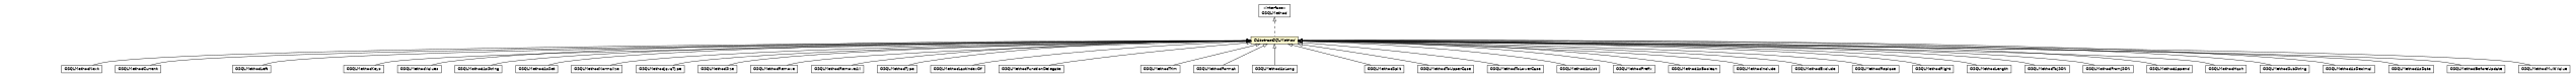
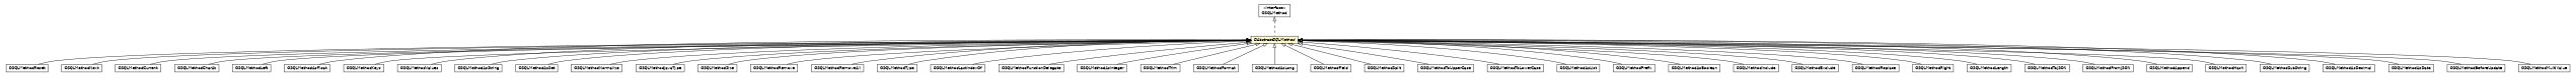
  digraph {
    nodesep=0.25
    ranksep=0.5
    node [fontcolor=black fontname=Helvetica fontsize=10.0 shape=plaintext]
    edge [arrowtail=empty dir=back fontname=Helvetica fontsize=10 headport=p labelfontname=Helvetica labelfontsize=10 tailport=p]
+   n1 [label=<<table title="com.orientechnologies.orient.core.sql.method.sequence.OSQLMethodReset" border="0" cellborder="1" cellspacing="0" cellpadding="2" port="p" href="../sequence/OSQLMethodReset.html"> 		<tr><td><table border="0" cellspacing="0" cellpadding="1"> <tr><td align="center" balign="center"> OSQLMethodReset </td></tr> 		</table></td></tr> 		</table>>]
    n2 [label=<<table title="com.orientechnologies.orient.core.sql.method.sequence.OSQLMethodNext" border="0" cellborder="1" cellspacing="0" cellpadding="2" port="p" href="../sequence/OSQLMethodNext.html"> 		<tr><td><table border="0" cellspacing="0" cellpadding="1"> <tr><td align="center" balign="center"> OSQLMethodNext </td></tr> 		</table></td></tr> 		</table>>]
    n3 [label=<<table title="com.orientechnologies.orient.core.sql.method.sequence.OSQLMethodCurrent" border="0" cellborder="1" cellspacing="0" cellpadding="2" port="p" href="../sequence/OSQLMethodCurrent.html"> 		<tr><td><table border="0" cellspacing="0" cellpadding="1"> <tr><td align="center" balign="center"> OSQLMethodCurrent </td></tr> 		</table></td></tr> 		</table>>]
+   n4 [label=<<table title="com.orientechnologies.orient.core.sql.method.OSQLMethodCharAt" border="0" cellborder="1" cellspacing="0" cellpadding="2" port="p" href="../OSQLMethodCharAt.html"> 		<tr><td><table border="0" cellspacing="0" cellpadding="1"> <tr><td align="center" balign="center"> OSQLMethodCharAt </td></tr> 		</table></td></tr> 		</table>>]
    n5 [label=<<table title="com.orientechnologies.orient.core.sql.method.OSQLMethod" border="0" cellborder="1" cellspacing="0" cellpadding="2" port="p" href="../OSQLMethod.html"> 		<tr><td><table border="0" cellspacing="0" cellpadding="1"> <tr><td align="center" balign="center"> &#171;interface&#187; </td></tr> <tr><td align="center" balign="center"> OSQLMethod </td></tr> 		</table></td></tr> 		</table>>]
    n6 [label=<<table title="com.orientechnologies.orient.core.sql.method.misc.OAbstractSQLMethod" border="0" cellborder="1" cellspacing="0" cellpadding="2" port="p" bgcolor="lemonChiffon" href="./OAbstractSQLMethod.html"> 		<tr><td><table border="0" cellspacing="0" cellpadding="1"> <tr><td align="center" balign="center"><font face="Helvetica-Oblique"> OAbstractSQLMethod </font></td></tr> 		</table></td></tr> 		</table>>]
    n7 [label=<<table title="com.orientechnologies.orient.core.sql.method.OSQLMethodLeft" border="0" cellborder="1" cellspacing="0" cellpadding="2" port="p" href="../OSQLMethodLeft.html"> 		<tr><td><table border="0" cellspacing="0" cellpadding="1"> <tr><td align="center" balign="center"> OSQLMethodLeft </td></tr> 		</table></td></tr> 		</table>>]
+   n8 [label=<<table title="com.orientechnologies.orient.core.sql.method.misc.OSQLMethodAsFloat" border="0" cellborder="1" cellspacing="0" cellpadding="2" port="p" href="./OSQLMethodAsFloat.html"> 		<tr><td><table border="0" cellspacing="0" cellpadding="1"> <tr><td align="center" balign="center"> OSQLMethodAsFloat </td></tr> 		</table></td></tr> 		</table>>]
    n9 [label=<<table title="com.orientechnologies.orient.core.sql.method.misc.OSQLMethodKeys" border="0" cellborder="1" cellspacing="0" cellpadding="2" port="p" href="./OSQLMethodKeys.html"> 		<tr><td><table border="0" cellspacing="0" cellpadding="1"> <tr><td align="center" balign="center"> OSQLMethodKeys </td></tr> 		</table></td></tr> 		</table>>]
    n10 [label=<<table title="com.orientechnologies.orient.core.sql.method.misc.OSQLMethodValues" border="0" cellborder="1" cellspacing="0" cellpadding="2" port="p" href="./OSQLMethodValues.html"> 		<tr><td><table border="0" cellspacing="0" cellpadding="1"> <tr><td align="center" balign="center"> OSQLMethodValues </td></tr> 		</table></td></tr> 		</table>>]
    n11 [label=<<table title="com.orientechnologies.orient.core.sql.method.misc.OSQLMethodAsString" border="0" cellborder="1" cellspacing="0" cellpadding="2" port="p" href="./OSQLMethodAsString.html"> 		<tr><td><table border="0" cellspacing="0" cellpadding="1"> <tr><td align="center" balign="center"> OSQLMethodAsString </td></tr> 		</table></td></tr> 		</table>>]
    n12 [label=<<table title="com.orientechnologies.orient.core.sql.method.misc.OSQLMethodAsSet" border="0" cellborder="1" cellspacing="0" cellpadding="2" port="p" href="./OSQLMethodAsSet.html"> 		<tr><td><table border="0" cellspacing="0" cellpadding="1"> <tr><td align="center" balign="center"> OSQLMethodAsSet </td></tr> 		</table></td></tr> 		</table>>]
    n13 [label=<<table title="com.orientechnologies.orient.core.sql.method.misc.OSQLMethodNormalize" border="0" cellborder="1" cellspacing="0" cellpadding="2" port="p" href="./OSQLMethodNormalize.html"> 		<tr><td><table border="0" cellspacing="0" cellpadding="1"> <tr><td align="center" balign="center"> OSQLMethodNormalize </td></tr> 		</table></td></tr> 		</table>>]
    n14 [label=<<table title="com.orientechnologies.orient.core.sql.method.misc.OSQLMethodJavaType" border="0" cellborder="1" cellspacing="0" cellpadding="2" port="p" href="./OSQLMethodJavaType.html"> 		<tr><td><table border="0" cellspacing="0" cellpadding="1"> <tr><td align="center" balign="center"> OSQLMethodJavaType </td></tr> 		</table></td></tr> 		</table>>]
    n15 [label=<<table title="com.orientechnologies.orient.core.sql.method.misc.OSQLMethodSize" border="0" cellborder="1" cellspacing="0" cellpadding="2" port="p" href="./OSQLMethodSize.html"> 		<tr><td><table border="0" cellspacing="0" cellpadding="1"> <tr><td align="center" balign="center"> OSQLMethodSize </td></tr> 		</table></td></tr> 		</table>>]
    n16 [label=<<table title="com.orientechnologies.orient.core.sql.method.misc.OSQLMethodRemove" border="0" cellborder="1" cellspacing="0" cellpadding="2" port="p" href="./OSQLMethodRemove.html"> 		<tr><td><table border="0" cellspacing="0" cellpadding="1"> <tr><td align="center" balign="center"> OSQLMethodRemove </td></tr> 		</table></td></tr> 		</table>>]
    n17 [label=<<table title="com.orientechnologies.orient.core.sql.method.misc.OSQLMethodRemoveAll" border="0" cellborder="1" cellspacing="0" cellpadding="2" port="p" href="./OSQLMethodRemoveAll.html"> 		<tr><td><table border="0" cellspacing="0" cellpadding="1"> <tr><td align="center" balign="center"> OSQLMethodRemoveAll </td></tr> 		</table></td></tr> 		</table>>]
    n18 [label=<<table title="com.orientechnologies.orient.core.sql.method.misc.OSQLMethodType" border="0" cellborder="1" cellspacing="0" cellpadding="2" port="p" href="./OSQLMethodType.html"> 		<tr><td><table border="0" cellspacing="0" cellpadding="1"> <tr><td align="center" balign="center"> OSQLMethodType </td></tr> 		</table></td></tr> 		</table>>]
    n19 [label=<<table title="com.orientechnologies.orient.core.sql.method.misc.OSQLMethodLastIndexOf" border="0" cellborder="1" cellspacing="0" cellpadding="2" port="p" href="./OSQLMethodLastIndexOf.html"> 		<tr><td><table border="0" cellspacing="0" cellpadding="1"> <tr><td align="center" balign="center"> OSQLMethodLastIndexOf </td></tr> 		</table></td></tr> 		</table>>]
    n20 [label=<<table title="com.orientechnologies.orient.core.sql.method.misc.OSQLMethodFunctionDelegate" border="0" cellborder="1" cellspacing="0" cellpadding="2" port="p" href="./OSQLMethodFunctionDelegate.html"> 		<tr><td><table border="0" cellspacing="0" cellpadding="1"> <tr><td align="center" balign="center"> OSQLMethodFunctionDelegate </td></tr> 		</table></td></tr> 		</table>>]
+   n21 [label=<<table title="com.orientechnologies.orient.core.sql.method.misc.OSQLMethodAsInteger" border="0" cellborder="1" cellspacing="0" cellpadding="2" port="p" href="./OSQLMethodAsInteger.html"> 		<tr><td><table border="0" cellspacing="0" cellpadding="1"> <tr><td align="center" balign="center"> OSQLMethodAsInteger </td></tr> 		</table></td></tr> 		</table>>]
    n22 [label=<<table title="com.orientechnologies.orient.core.sql.method.misc.OSQLMethodTrim" border="0" cellborder="1" cellspacing="0" cellpadding="2" port="p" href="./OSQLMethodTrim.html"> 		<tr><td><table border="0" cellspacing="0" cellpadding="1"> <tr><td align="center" balign="center"> OSQLMethodTrim </td></tr> 		</table></td></tr> 		</table>>]
    n23 [label=<<table title="com.orientechnologies.orient.core.sql.method.misc.OSQLMethodFormat" border="0" cellborder="1" cellspacing="0" cellpadding="2" port="p" href="./OSQLMethodFormat.html"> 		<tr><td><table border="0" cellspacing="0" cellpadding="1"> <tr><td align="center" balign="center"> OSQLMethodFormat </td></tr> 		</table></td></tr> 		</table>>]
    n24 [label=<<table title="com.orientechnologies.orient.core.sql.method.misc.OSQLMethodAsLong" border="0" cellborder="1" cellspacing="0" cellpadding="2" port="p" href="./OSQLMethodAsLong.html"> 		<tr><td><table border="0" cellspacing="0" cellpadding="1"> <tr><td align="center" balign="center"> OSQLMethodAsLong </td></tr> 		</table></td></tr> 		</table>>]
+   n25 [label=<<table title="com.orientechnologies.orient.core.sql.method.misc.OSQLMethodField" border="0" cellborder="1" cellspacing="0" cellpadding="2" port="p" href="./OSQLMethodField.html"> 		<tr><td><table border="0" cellspacing="0" cellpadding="1"> <tr><td align="center" balign="center"> OSQLMethodField </td></tr> 		</table></td></tr> 		</table>>]
    n26 [label=<<table title="com.orientechnologies.orient.core.sql.method.misc.OSQLMethodSplit" border="0" cellborder="1" cellspacing="0" cellpadding="2" port="p" href="./OSQLMethodSplit.html"> 		<tr><td><table border="0" cellspacing="0" cellpadding="1"> <tr><td align="center" balign="center"> OSQLMethodSplit </td></tr> 		</table></td></tr> 		</table>>]
    n27 [label=<<table title="com.orientechnologies.orient.core.sql.method.misc.OSQLMethodToUpperCase" border="0" cellborder="1" cellspacing="0" cellpadding="2" port="p" href="./OSQLMethodToUpperCase.html"> 		<tr><td><table border="0" cellspacing="0" cellpadding="1"> <tr><td align="center" balign="center"> OSQLMethodToUpperCase </td></tr> 		</table></td></tr> 		</table>>]
    n28 [label=<<table title="com.orientechnologies.orient.core.sql.method.misc.OSQLMethodToLowerCase" border="0" cellborder="1" cellspacing="0" cellpadding="2" port="p" href="./OSQLMethodToLowerCase.html"> 		<tr><td><table border="0" cellspacing="0" cellpadding="1"> <tr><td align="center" balign="center"> OSQLMethodToLowerCase </td></tr> 		</table></td></tr> 		</table>>]
    n29 [label=<<table title="com.orientechnologies.orient.core.sql.method.misc.OSQLMethodAsList" border="0" cellborder="1" cellspacing="0" cellpadding="2" port="p" href="./OSQLMethodAsList.html"> 		<tr><td><table border="0" cellspacing="0" cellpadding="1"> <tr><td align="center" balign="center"> OSQLMethodAsList </td></tr> 		</table></td></tr> 		</table>>]
    n30 [label=<<table title="com.orientechnologies.orient.core.sql.method.misc.OSQLMethodPrefix" border="0" cellborder="1" cellspacing="0" cellpadding="2" port="p" href="./OSQLMethodPrefix.html"> 		<tr><td><table border="0" cellspacing="0" cellpadding="1"> <tr><td align="center" balign="center"> OSQLMethodPrefix </td></tr> 		</table></td></tr> 		</table>>]
    n31 [label=<<table title="com.orientechnologies.orient.core.sql.method.misc.OSQLMethodAsBoolean" border="0" cellborder="1" cellspacing="0" cellpadding="2" port="p" href="./OSQLMethodAsBoolean.html"> 		<tr><td><table border="0" cellspacing="0" cellpadding="1"> <tr><td align="center" balign="center"> OSQLMethodAsBoolean </td></tr> 		</table></td></tr> 		</table>>]
    n32 [label=<<table title="com.orientechnologies.orient.core.sql.functions.misc.OSQLMethodInclude" border="0" cellborder="1" cellspacing="0" cellpadding="2" port="p" href="../../functions/misc/OSQLMethodInclude.html"> 		<tr><td><table border="0" cellspacing="0" cellpadding="1"> <tr><td align="center" balign="center"> OSQLMethodInclude </td></tr> 		</table></td></tr> 		</table>>]
    n33 [label=<<table title="com.orientechnologies.orient.core.sql.functions.misc.OSQLMethodExclude" border="0" cellborder="1" cellspacing="0" cellpadding="2" port="p" href="../../functions/misc/OSQLMethodExclude.html"> 		<tr><td><table border="0" cellspacing="0" cellpadding="1"> <tr><td align="center" balign="center"> OSQLMethodExclude </td></tr> 		</table></td></tr> 		</table>>]
    n34 [label=<<table title="com.orientechnologies.orient.core.sql.functions.text.OSQLMethodReplace" border="0" cellborder="1" cellspacing="0" cellpadding="2" port="p" href="../../functions/text/OSQLMethodReplace.html"> 		<tr><td><table border="0" cellspacing="0" cellpadding="1"> <tr><td align="center" balign="center"> OSQLMethodReplace </td></tr> 		</table></td></tr> 		</table>>]
    n35 [label=<<table title="com.orientechnologies.orient.core.sql.functions.text.OSQLMethodRight" border="0" cellborder="1" cellspacing="0" cellpadding="2" port="p" href="../../functions/text/OSQLMethodRight.html"> 		<tr><td><table border="0" cellspacing="0" cellpadding="1"> <tr><td align="center" balign="center"> OSQLMethodRight </td></tr> 		</table></td></tr> 		</table>>]
    n36 [label=<<table title="com.orientechnologies.orient.core.sql.functions.text.OSQLMethodLength" border="0" cellborder="1" cellspacing="0" cellpadding="2" port="p" href="../../functions/text/OSQLMethodLength.html"> 		<tr><td><table border="0" cellspacing="0" cellpadding="1"> <tr><td align="center" balign="center"> OSQLMethodLength </td></tr> 		</table></td></tr> 		</table>>]
    n37 [label=<<table title="com.orientechnologies.orient.core.sql.functions.text.OSQLMethodToJSON" border="0" cellborder="1" cellspacing="0" cellpadding="2" port="p" href="../../functions/text/OSQLMethodToJSON.html"> 		<tr><td><table border="0" cellspacing="0" cellpadding="1"> <tr><td align="center" balign="center"> OSQLMethodToJSON </td></tr> 		</table></td></tr> 		</table>>]
    n38 [label=<<table title="com.orientechnologies.orient.core.sql.functions.text.OSQLMethodFromJSON" border="0" cellborder="1" cellspacing="0" cellpadding="2" port="p" href="../../functions/text/OSQLMethodFromJSON.html"> 		<tr><td><table border="0" cellspacing="0" cellpadding="1"> <tr><td align="center" balign="center"> OSQLMethodFromJSON </td></tr> 		</table></td></tr> 		</table>>]
    n39 [label=<<table title="com.orientechnologies.orient.core.sql.functions.text.OSQLMethodAppend" border="0" cellborder="1" cellspacing="0" cellpadding="2" port="p" href="../../functions/text/OSQLMethodAppend.html"> 		<tr><td><table border="0" cellspacing="0" cellpadding="1"> <tr><td align="center" balign="center"> OSQLMethodAppend </td></tr> 		</table></td></tr> 		</table>>]
    n40 [label=<<table title="com.orientechnologies.orient.core.sql.functions.text.OSQLMethodHash" border="0" cellborder="1" cellspacing="0" cellpadding="2" port="p" href="../../functions/text/OSQLMethodHash.html"> 		<tr><td><table border="0" cellspacing="0" cellpadding="1"> <tr><td align="center" balign="center"> OSQLMethodHash </td></tr> 		</table></td></tr> 		</table>>]
    n41 [label=<<table title="com.orientechnologies.orient.core.sql.functions.text.OSQLMethodSubString" border="0" cellborder="1" cellspacing="0" cellpadding="2" port="p" href="../../functions/text/OSQLMethodSubString.html"> 		<tr><td><table border="0" cellspacing="0" cellpadding="1"> <tr><td align="center" balign="center"> OSQLMethodSubString </td></tr> 		</table></td></tr> 		</table>>]
    n42 [label=<<table title="com.orientechnologies.orient.core.sql.functions.conversion.OSQLMethodAsDecimal" border="0" cellborder="1" cellspacing="0" cellpadding="2" port="p" href="../../functions/conversion/OSQLMethodAsDecimal.html"> 		<tr><td><table border="0" cellspacing="0" cellpadding="1"> <tr><td align="center" balign="center"> OSQLMethodAsDecimal </td></tr> 		</table></td></tr> 		</table>>]
    n43 [label=<<table title="com.orientechnologies.orient.core.sql.functions.conversion.OSQLMethodAsDate" border="0" cellborder="1" cellspacing="0" cellpadding="2" port="p" href="../../functions/conversion/OSQLMethodAsDate.html"> 		<tr><td><table border="0" cellspacing="0" cellpadding="1"> <tr><td align="center" balign="center"> OSQLMethodAsDate </td></tr> 		</table></td></tr> 		</table>>]
    n44 [label=<<table title="com.orientechnologies.orient.core.sql.functions.conversion.OSQLMethodBeforeUpdate" border="0" cellborder="1" cellspacing="0" cellpadding="2" port="p" href="../../functions/conversion/OSQLMethodBeforeUpdate.html"> 		<tr><td><table border="0" cellspacing="0" cellpadding="1"> <tr><td align="center" balign="center"> OSQLMethodBeforeUpdate </td></tr> 		</table></td></tr> 		</table>>]
    n45 [label=<<table title="com.orientechnologies.orient.core.sql.functions.coll.OSQLMethodMultiValue" border="0" cellborder="1" cellspacing="0" cellpadding="2" port="p" href="../../functions/coll/OSQLMethodMultiValue.html"> 		<tr><td><table border="0" cellspacing="0" cellpadding="1"> <tr><td align="center" balign="center"> OSQLMethodMultiValue </td></tr> 		</table></td></tr> 		</table>>]
    n5 -> n6 [style=dashed]
+   n6 -> n1
    n6 -> n2
    n6 -> n3
+   n6 -> n4
    n6 -> n7
+   n6 -> n8
    n6 -> n9
    n6 -> n10
    n6 -> n11
    n6 -> n12
    n6 -> n13
    n6 -> n14
    n6 -> n15
    n6 -> n16
    n6 -> n17
    n6 -> n18
    n6 -> n19
    n6 -> n20
+   n6 -> n21
    n6 -> n22
    n6 -> n23
    n6 -> n24
+   n6 -> n25
    n6 -> n26
    n6 -> n27
    n6 -> n28
    n6 -> n29
    n6 -> n30
    n6 -> n31
    n6 -> n32
    n6 -> n33
    n6 -> n34
    n6 -> n35
    n6 -> n36
    n6 -> n37
    n6 -> n38
    n6 -> n39
    n6 -> n40
    n6 -> n41
    n6 -> n42
    n6 -> n43
    n6 -> n44
    n6 -> n45
  }
